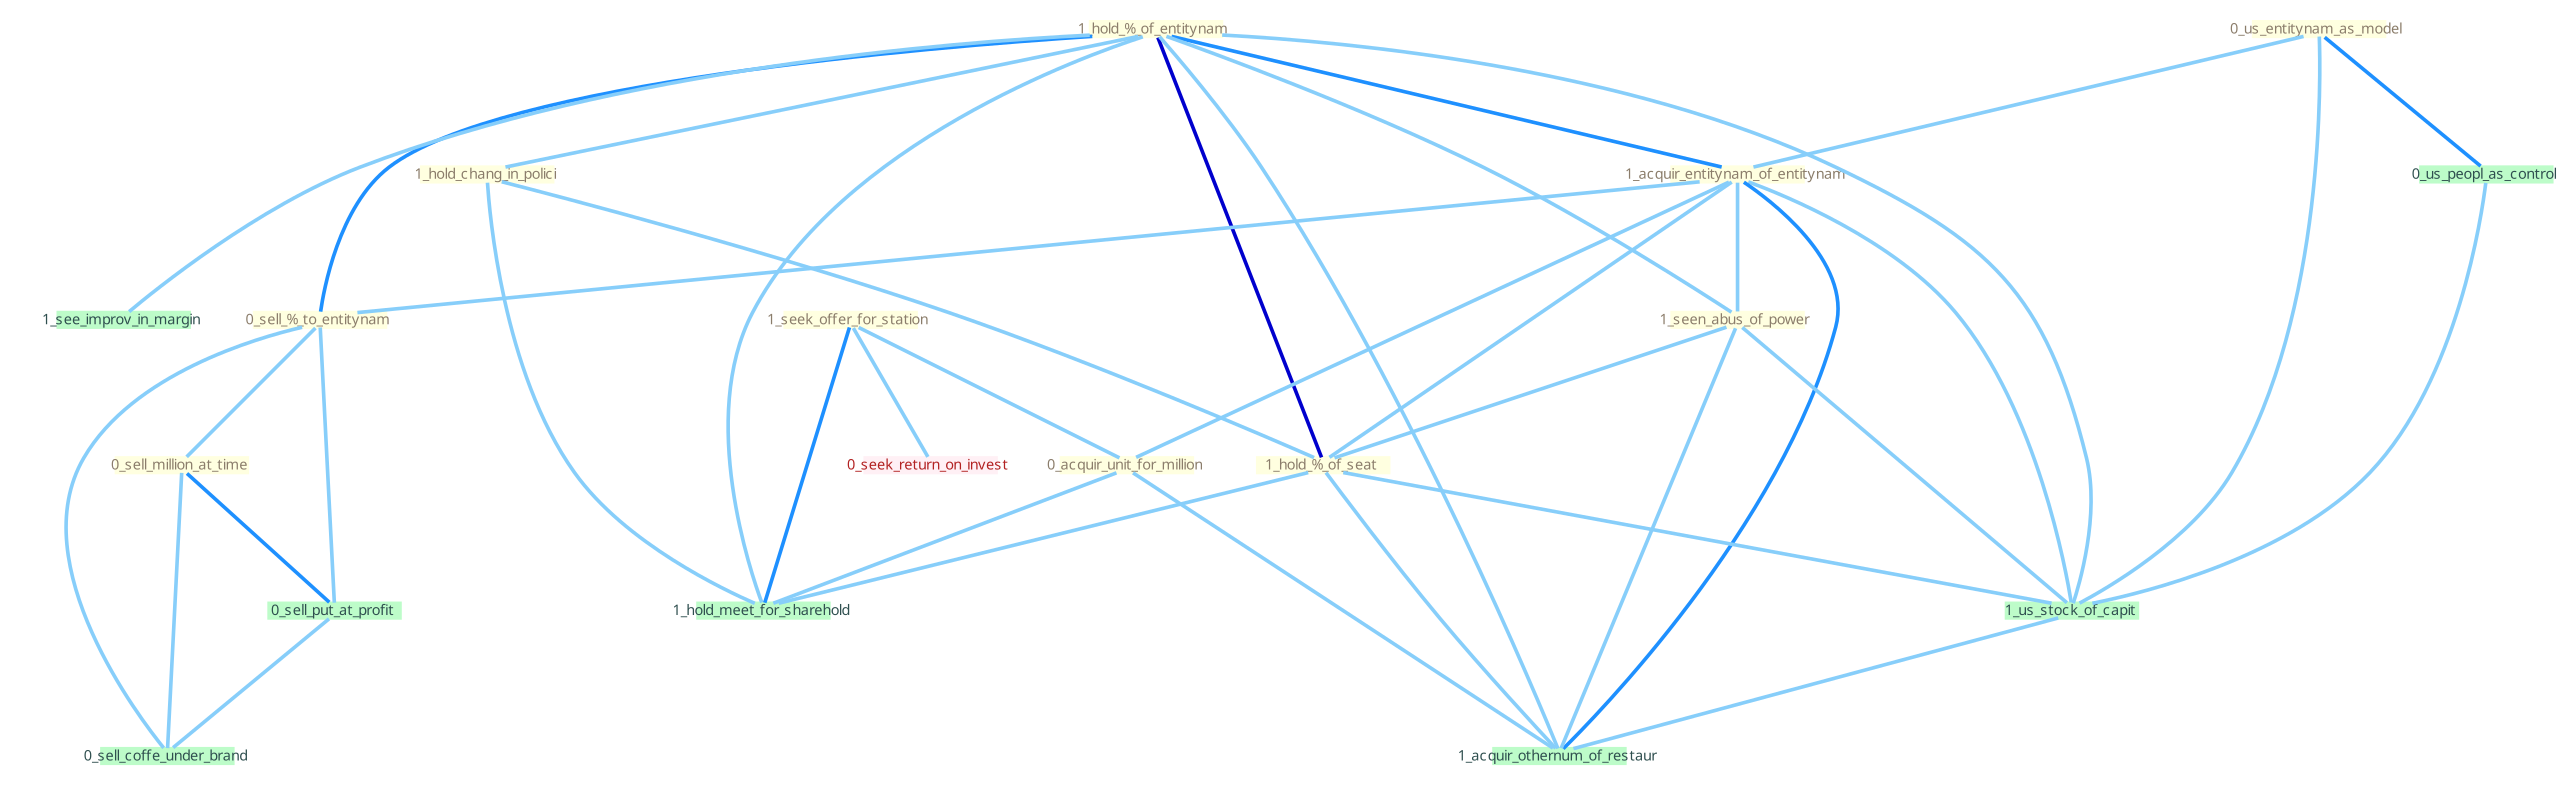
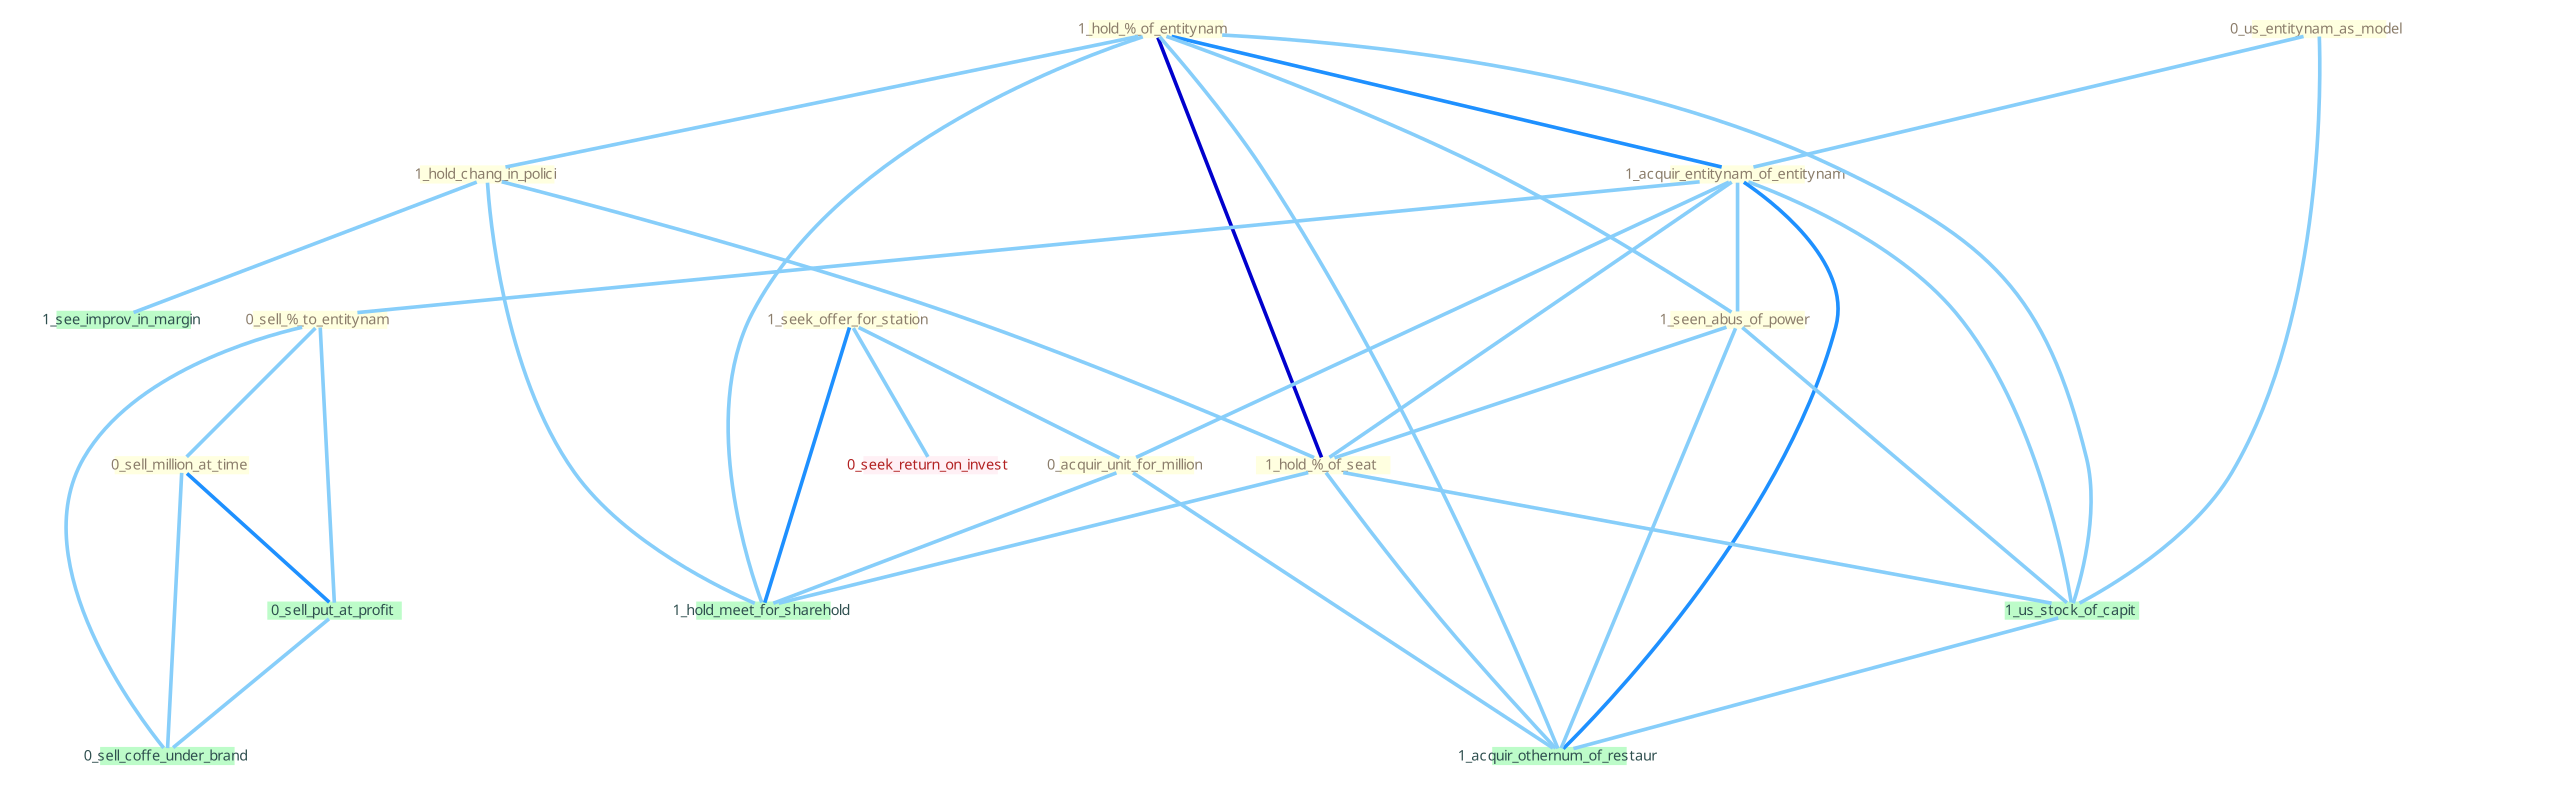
  graph {
    fontname="Noto Sans"
    node [color="#ffffe0" fixedsize=true fontcolor="#8b7d6b" fontname="Noto Sans" fontsize=4 shape=polygon style=filled]
    edge [color="#87cefa" fontname="Noto Sans" w=1]
    "0_us_entitynam_as_model " [height=.06 width=.5]
    "1_hold_%_of_entitynam " [height=.06 width=.5]
    "1_hold_chang_in_polici " [height=.06 width=.5]
    "1_acquir_entitynam_of_entitynam " [height=.06 width=.5]
    "1_seen_abus_of_power " [height=.06 width=.5]
    "1_seek_offer_for_station " [height=.06 width=.5]
    "0_acquir_unit_for_million " [height=.06 width=.5]
    "0_sell_%_to_entitynam " [height=.06 width=.5]
    "0_sell_million_at_time " [height=.06 width=.5]
    "1_hold_%_of_seat " [height=.06 width=.5]
    "0_seek_return_on_invest " [color="#fff0f5" fontcolor="#b22222" height=.06 width=.5]
-   "0_us_peopl_as_control " [color="#BDFCC9" fontcolor="#2f4f4f" height=.06 width=.5]
    "1_us_stock_of_capit " [color="#BDFCC9" fontcolor="#2f4f4f" height=.06 width=.5]
    "1_hold_meet_for_sharehold " [color="#BDFCC9" fontcolor="#2f4f4f" height=.06 width=.5]
    "1_acquir_othernum_of_restaur " [color="#BDFCC9" fontcolor="#2f4f4f" height=.06 width=.5]
    "1_see_improv_in_margin " [color="#BDFCC9" fontcolor="#2f4f4f" height=.06 width=.5]
    "0_sell_put_at_profit " [color="#BDFCC9" fontcolor="#2f4f4f" height=.06 width=.5]
    "0_sell_coffe_under_brand " [color="#BDFCC9" fontcolor="#2f4f4f" height=.06 width=.5]
    subgraph sub_1 {
      "0_us_entitynam_as_model "
      "1_hold_%_of_entitynam "
      "1_hold_chang_in_polici "
      "1_acquir_entitynam_of_entitynam "
      "1_seen_abus_of_power "
      "1_seek_offer_for_station "
      "0_acquir_unit_for_million "
      "0_sell_%_to_entitynam "
      "0_sell_million_at_time "
      "1_hold_%_of_seat "
    }
    subgraph sub_2 {
      "0_seek_return_on_invest "
    }
    "0_us_entitynam_as_model " -- "1_acquir_entitynam_of_entitynam "
-   "0_us_entitynam_as_model " -- "0_us_peopl_as_control " [color="#1e90ff" w=2]
    "0_us_entitynam_as_model " -- "1_us_stock_of_capit "
    "1_hold_%_of_entitynam " -- "1_hold_chang_in_polici "
    "1_hold_%_of_entitynam " -- "1_acquir_entitynam_of_entitynam " [color="#1e90ff" w=2]
    "1_hold_%_of_entitynam " -- "1_seen_abus_of_power "
-   "1_hold_%_of_entitynam " -- "0_sell_%_to_entitynam " [color="#1e90ff" w=2]
    "1_hold_%_of_entitynam " -- "1_hold_%_of_seat " [color="#0000cd" w=3]
    "1_hold_%_of_entitynam " -- "1_us_stock_of_capit "
    "1_hold_%_of_entitynam " -- "1_hold_meet_for_sharehold "
    "1_hold_%_of_entitynam " -- "1_acquir_othernum_of_restaur "
    "1_hold_chang_in_polici " -- "1_hold_%_of_seat "
    "1_hold_chang_in_polici " -- "1_hold_meet_for_sharehold "
-   "1_hold_%_of_entitynam " -- "1_see_improv_in_margin "
+   "1_hold_chang_in_polici " -- "1_see_improv_in_margin "
    "1_acquir_entitynam_of_entitynam " -- "1_seen_abus_of_power "
    "1_acquir_entitynam_of_entitynam " -- "0_acquir_unit_for_million "
    "1_acquir_entitynam_of_entitynam " -- "0_sell_%_to_entitynam "
    "1_acquir_entitynam_of_entitynam " -- "1_hold_%_of_seat "
    "1_acquir_entitynam_of_entitynam " -- "1_us_stock_of_capit "
    "1_acquir_entitynam_of_entitynam " -- "1_acquir_othernum_of_restaur " [color="#1e90ff" w=2]
    "1_seen_abus_of_power " -- "1_hold_%_of_seat "
    "1_seen_abus_of_power " -- "1_us_stock_of_capit "
    "1_seen_abus_of_power " -- "1_acquir_othernum_of_restaur "
    "1_seek_offer_for_station " -- "0_acquir_unit_for_million "
    "1_seek_offer_for_station " -- "0_seek_return_on_invest "
    "1_seek_offer_for_station " -- "1_hold_meet_for_sharehold " [color="#1e90ff"]
    "0_acquir_unit_for_million " -- "1_hold_meet_for_sharehold "
    "0_acquir_unit_for_million " -- "1_acquir_othernum_of_restaur "
    "0_sell_%_to_entitynam " -- "0_sell_million_at_time "
    "0_sell_%_to_entitynam " -- "0_sell_put_at_profit "
    "0_sell_%_to_entitynam " -- "0_sell_coffe_under_brand "
    "0_sell_million_at_time " -- "0_sell_put_at_profit " [color="#1e90ff" w=2]
    "0_sell_million_at_time " -- "0_sell_coffe_under_brand "
    "1_hold_%_of_seat " -- "1_us_stock_of_capit "
    "1_hold_%_of_seat " -- "1_hold_meet_for_sharehold "
    "1_hold_%_of_seat " -- "1_acquir_othernum_of_restaur "
-   "0_us_peopl_as_control " -- "1_us_stock_of_capit "
    "1_us_stock_of_capit " -- "1_acquir_othernum_of_restaur "
    "0_sell_put_at_profit " -- "0_sell_coffe_under_brand "
  }
